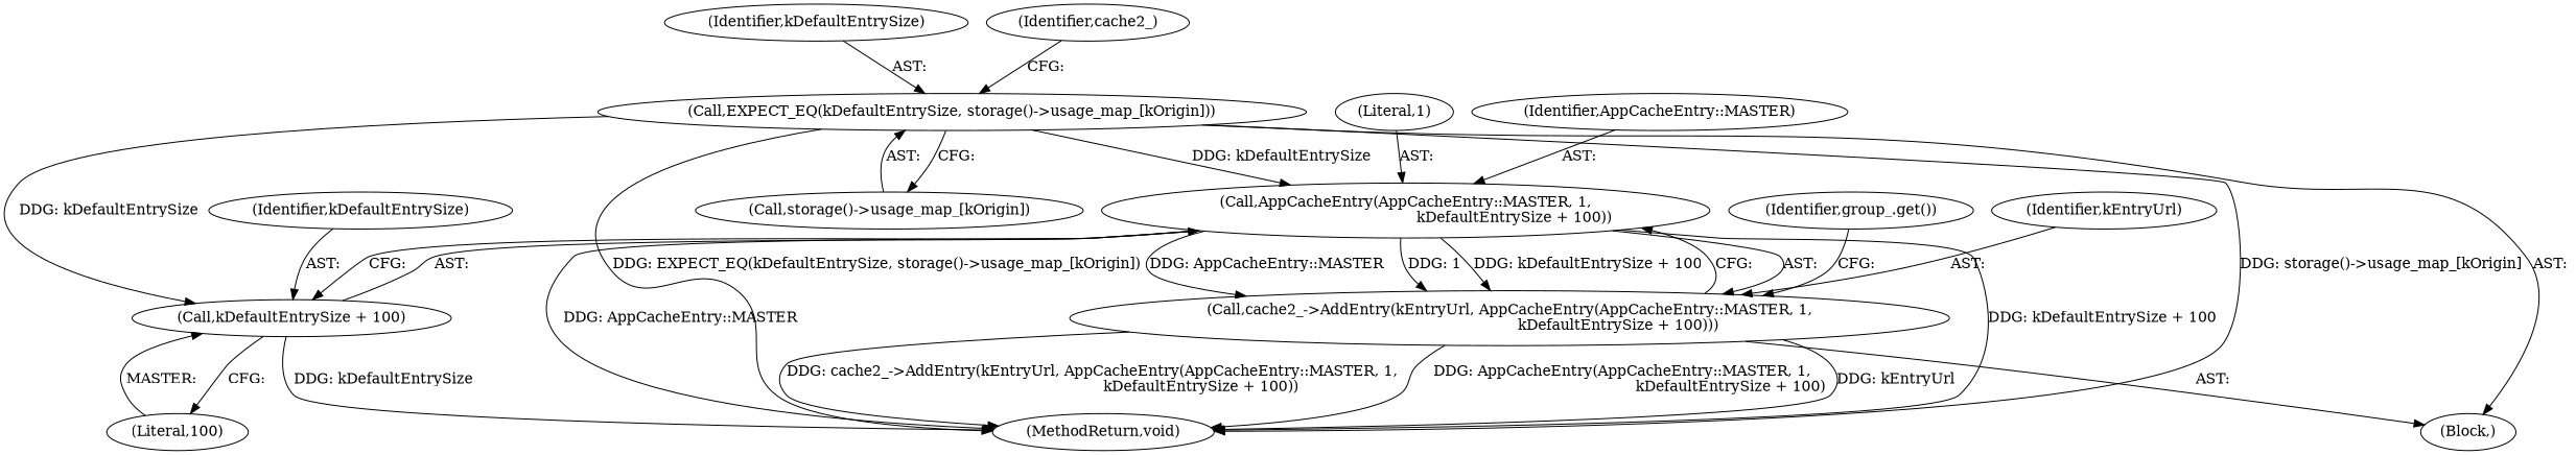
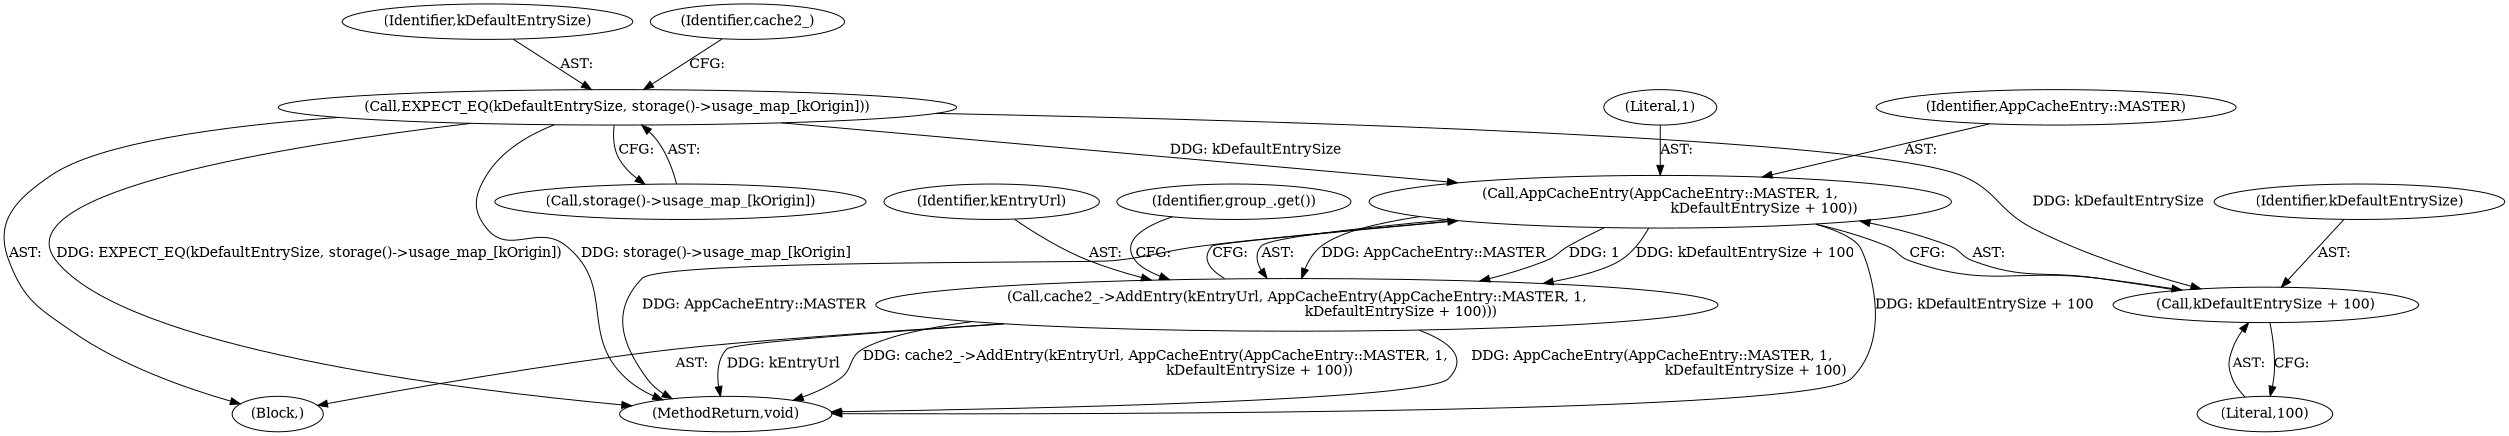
  digraph {
    n1 [label="(Call,EXPECT_EQ(kDefaultEntrySize, storage()->usage_map_[kOrigin]))"]
    n2 [label="(Call,AppCacheEntry(AppCacheEntry::MASTER, 1,\n                                               kDefaultEntrySize + 100))"]
    n3 [label="(Call,kDefaultEntrySize + 100)"]
    n4 [label="(Call,storage()->usage_map_[kOrigin])"]
    n5 [label="(MethodReturn,void)"]
    n6 [label="(Block,)"]
    n7 [label="(Call,cache2_->AddEntry(kEntryUrl, AppCacheEntry(AppCacheEntry::MASTER, 1,\n                                               kDefaultEntrySize + 100)))"]
    n8 [label="(Literal,100)"]
    n9 [label="(Identifier,kDefaultEntrySize)"]
    n10 [label="(Identifier,group_.get())"]
    n11 [label="(Literal,1)"]
    n12 [label="(Identifier,AppCacheEntry::MASTER)"]
    n13 [label="(Identifier,kEntryUrl)"]
    n14 [label="(Identifier,kDefaultEntrySize)"]
    n15 [label="(Identifier,cache2_)"]
    n1 -> n2 [label="DDG: kDefaultEntrySize"]
    n1 -> n3 [label="DDG: kDefaultEntrySize"]
    n1 -> n4 [label="CFG: "]
    n1 -> n5 [label="DDG: storage()->usage_map_[kOrigin]"]
    n1 -> n5 [label="DDG: EXPECT_EQ(kDefaultEntrySize, storage()->usage_map_[kOrigin])"]
    n1 -> n6 [label="AST: "]
    n2 -> n3 [label="CFG: "]
    n2 -> n5 [label="DDG: AppCacheEntry::MASTER"]
    n2 -> n5 [label="DDG: kDefaultEntrySize + 100"]
    n2 -> n7 [label="AST: "]
    n2 -> n7 [label="DDG: AppCacheEntry::MASTER"]
    n2 -> n7 [label="DDG: 1"]
    n2 -> n7 [label="DDG: kDefaultEntrySize + 100"]
    n3 -> n2 [label="AST: "]
-   n3 -> n5 [label="DDG: kDefaultEntrySize"]
    n3 -> n8 [label="CFG: "]
    n4 -> n1 [label="AST: "]
    n7 -> n2 [label="CFG: "]
    n7 -> n5 [label="DDG: kEntryUrl"]
    n7 -> n5 [label="DDG: cache2_->AddEntry(kEntryUrl, AppCacheEntry(AppCacheEntry::MASTER, 1,\n                                               kDefaultEntrySize + 100))"]
    n7 -> n5 [label="DDG: AppCacheEntry(AppCacheEntry::MASTER, 1,\n                                               kDefaultEntrySize + 100)"]
    n7 -> n6 [label="AST: "]
-   n8 -> n3 [label="MASTER: "]
+   n8 -> n3 [label="AST: "]
    n9 -> n1 [label="AST: "]
    n10 -> n7 [label="CFG: "]
    n11 -> n2 [label="AST: "]
    n12 -> n2 [label="AST: "]
    n13 -> n7 [label="AST: "]
    n14 -> n3 [label="AST: "]
    n15 -> n1 [label="CFG: "]
  }
